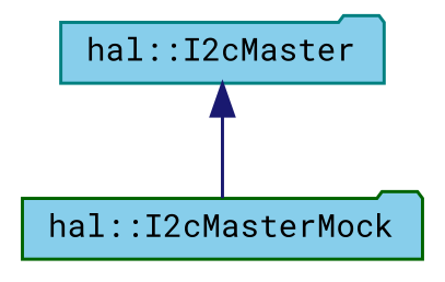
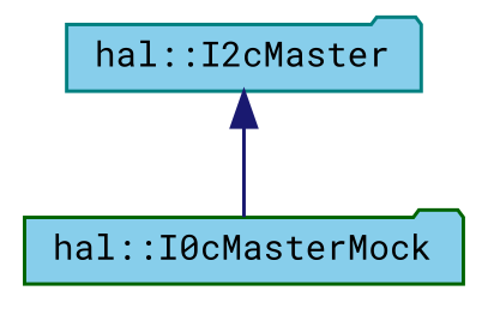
  digraph {
    fontname="Roboto Mono"
    node [fillcolor=skyblue fontname="Roboto Mono" fontsize=10 shape=folder style=filled]
-   n1 [color=darkgreen fontcolor=black height=0.2 label="hal::I2cMasterMock" width=0.4]
+   n1 [color=darkgreen fontcolor=black height=0.2 label="hal::I0cMasterMock" width=0.4]
    n2 [color=teal height=0.2 label="hal::I2cMaster" width=0.4]
    n2 -> n1 [color=midnightblue dir=back fontname="Roboto Mono" fontsize=10 labelfontname=Helvetica labelfontsize=10 style=solid]
  }
